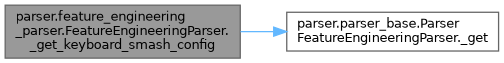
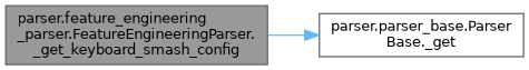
  digraph {
    rankdir=LR
    node [fontname=Helvetica fontsize=10 shape=box style=filled]
    n1 [color=gray40 fillcolor=grey60 fontcolor=black height=0.2 label="parser.feature_engineering\l_parser.FeatureEngineeringParser.\l_get_keyboard_smash_config" width=0.4]
-   n2 [color=grey40 fillcolor=white height=0.2 label="parser.parser_base.Parser\lFeatureEngineeringParser._get" width=0.4]
+   n2 [color=grey40 fillcolor=white height=0.2 label="parser.parser_base.Parser\lBase._get" width=0.4]
    n1 -> n2 [color=steelblue1 fontname=Helvetica fontsize=10 labelfontname=Helvetica labelfontsize=10 style=solid]
  }
